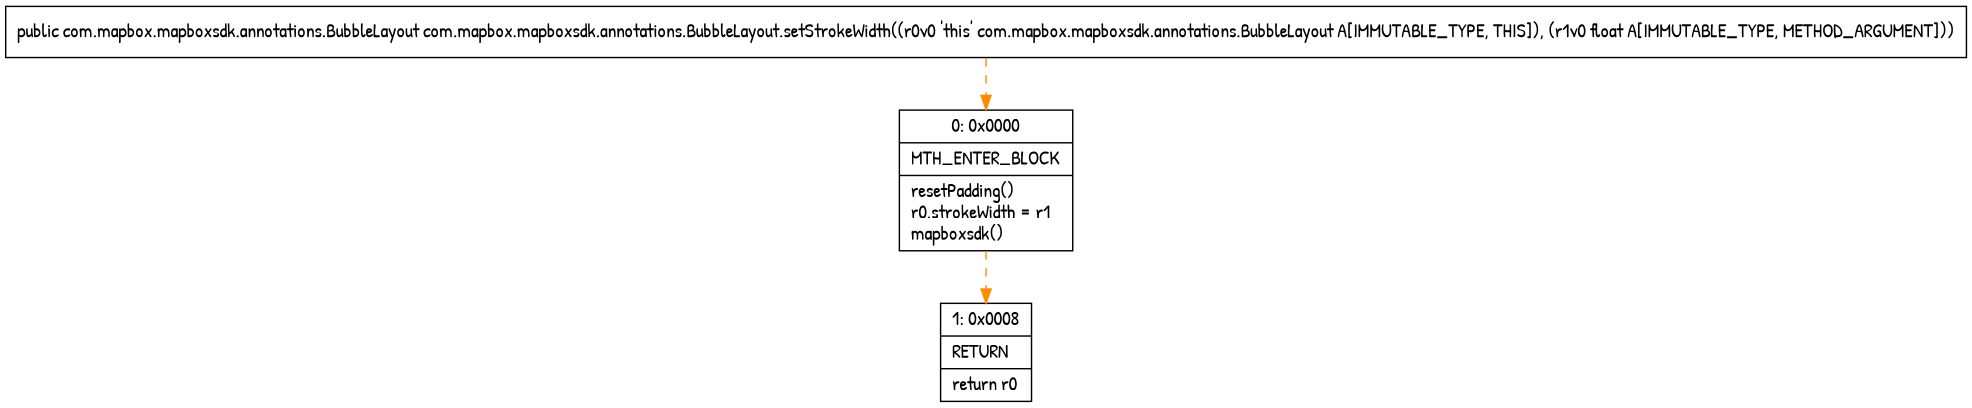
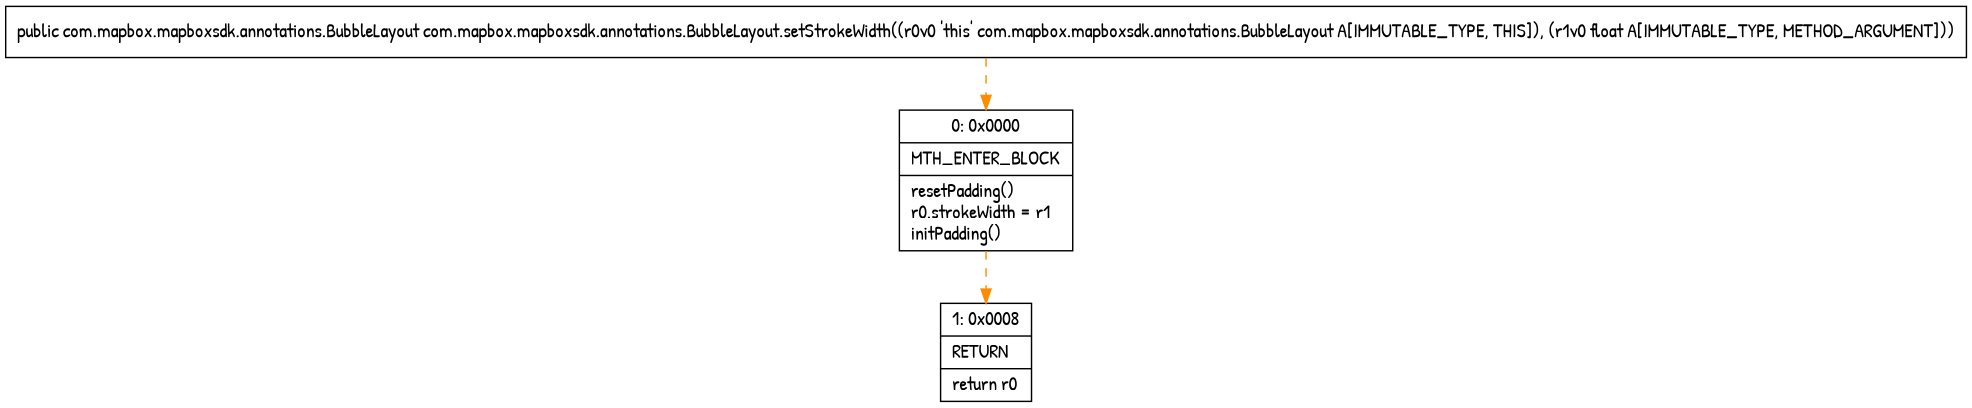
  digraph {
    fontname="Patrick Hand"
    node [shape=record fontname="Patrick Hand"]
    edge [color=darkorange style=dashed fontname="Patrick Hand"]
-   n1 [label="{0\:\ 0x0000|MTH_ENTER_BLOCK\l|resetPadding()\lr0.strokeWidth = r1\lmapboxsdk()\l}"]
+   n1 [label="{0\:\ 0x0000|MTH_ENTER_BLOCK\l|resetPadding()\lr0.strokeWidth = r1\linitPadding()\l}"]
    n2 [label="{1\:\ 0x0008|RETURN\l|return r0\l}"]
    n3 [label="{public com.mapbox.mapboxsdk.annotations.BubbleLayout com.mapbox.mapboxsdk.annotations.BubbleLayout.setStrokeWidth((r0v0 'this' com.mapbox.mapboxsdk.annotations.BubbleLayout A[IMMUTABLE_TYPE, THIS]), (r1v0 float A[IMMUTABLE_TYPE, METHOD_ARGUMENT])) }"]
    n1 -> n2
    n3 -> n1
  }
